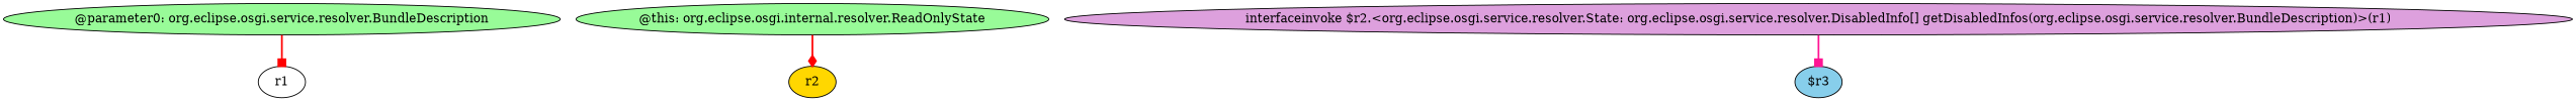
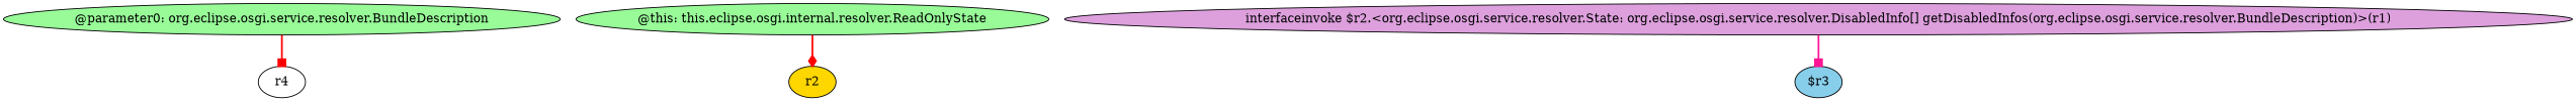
  digraph {
    node [fillcolor=palegreen style=filled]
    edge [arrowhead=box color=red style=bold]
    n1 [label="@parameter0: org.eclipse.osgi.service.resolver.BundleDescription"]
-   n2 [fillcolor=white label=r1]
-   n3 [label="@this: org.eclipse.osgi.internal.resolver.ReadOnlyState"]
+   n2 [fillcolor=white label=r4]
+   n3 [label="@this: this.eclipse.osgi.internal.resolver.ReadOnlyState"]
    n4 [fillcolor=gold label=r2]
    n5 [fillcolor=plum label="interfaceinvoke $r2.<org.eclipse.osgi.service.resolver.State: org.eclipse.osgi.service.resolver.DisabledInfo[] getDisabledInfos(org.eclipse.osgi.service.resolver.BundleDescription)>(r1)"]
    n6 [fillcolor=skyblue label="$r3"]
    n1 -> n2
    n3 -> n4 [arrowhead=diamond]
    n5 -> n6 [color=deeppink]
  }
